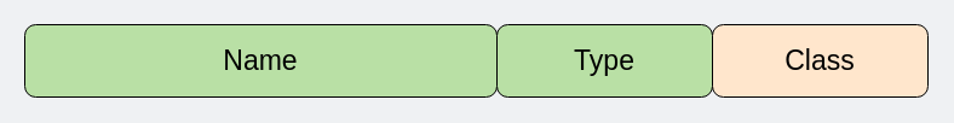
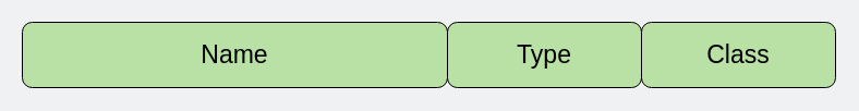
  <mxCell id="0" />
  <mxCell id="1" parent="0" />
  <mxCell id="2" value="Name" style="rounded=1;whiteSpace=wrap;html=1;fontSize=23;fillColor=#b9e0a5;" parent="1" vertex="1"><mxGeometry x="20" y="20" width="390" height="60" as="geometry" /></mxCell>
  <mxCell id="3" value="Type" style="rounded=1;whiteSpace=wrap;html=1;fontSize=23;fillColor=#B9E0A5;" vertex="1" parent="1"><mxGeometry x="410" y="20" width="178" height="60" as="geometry" /></mxCell>
- <mxCell id="4" value="Class" style="rounded=1;whiteSpace=wrap;html=1;fontSize=23;fillColor=#ffe6cc;" vertex="1" parent="1"><mxGeometry x="588" y="20" width="178" height="60" as="geometry" /></mxCell>
+ <mxCell id="4" value="Class" style="rounded=1;whiteSpace=wrap;html=1;fontSize=23;fillColor=#B9E0A5;" vertex="1" parent="1"><mxGeometry x="588" y="20" width="178" height="60" as="geometry" /></mxCell>
